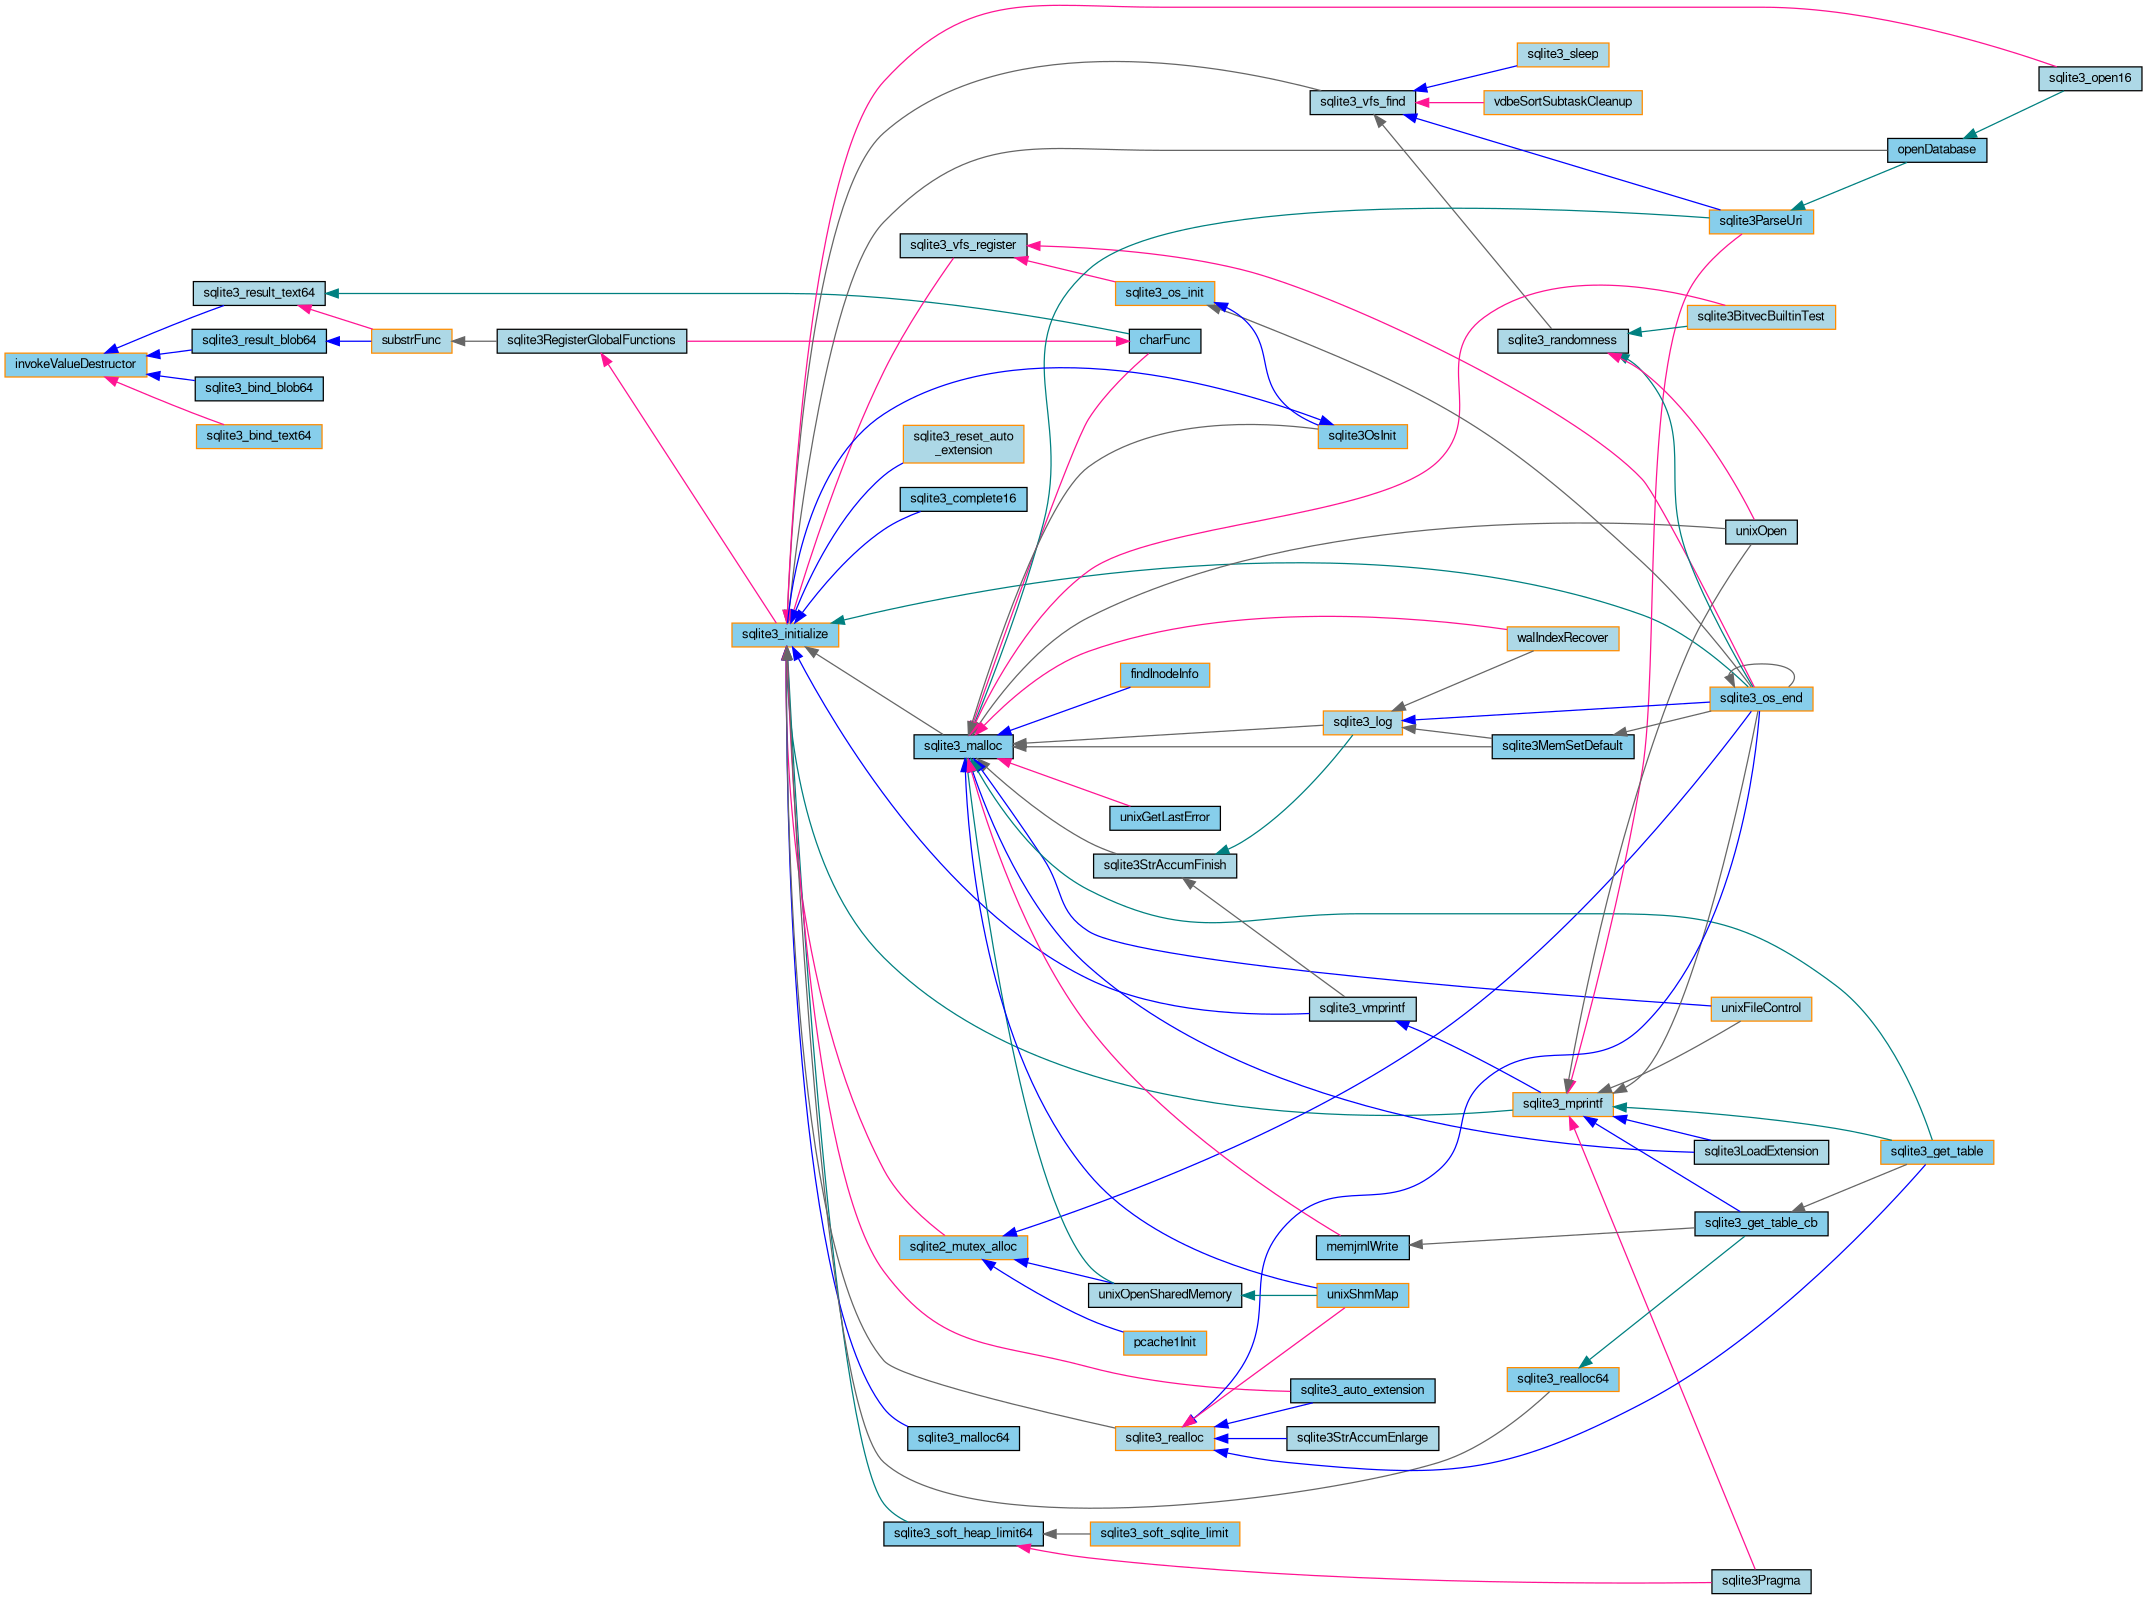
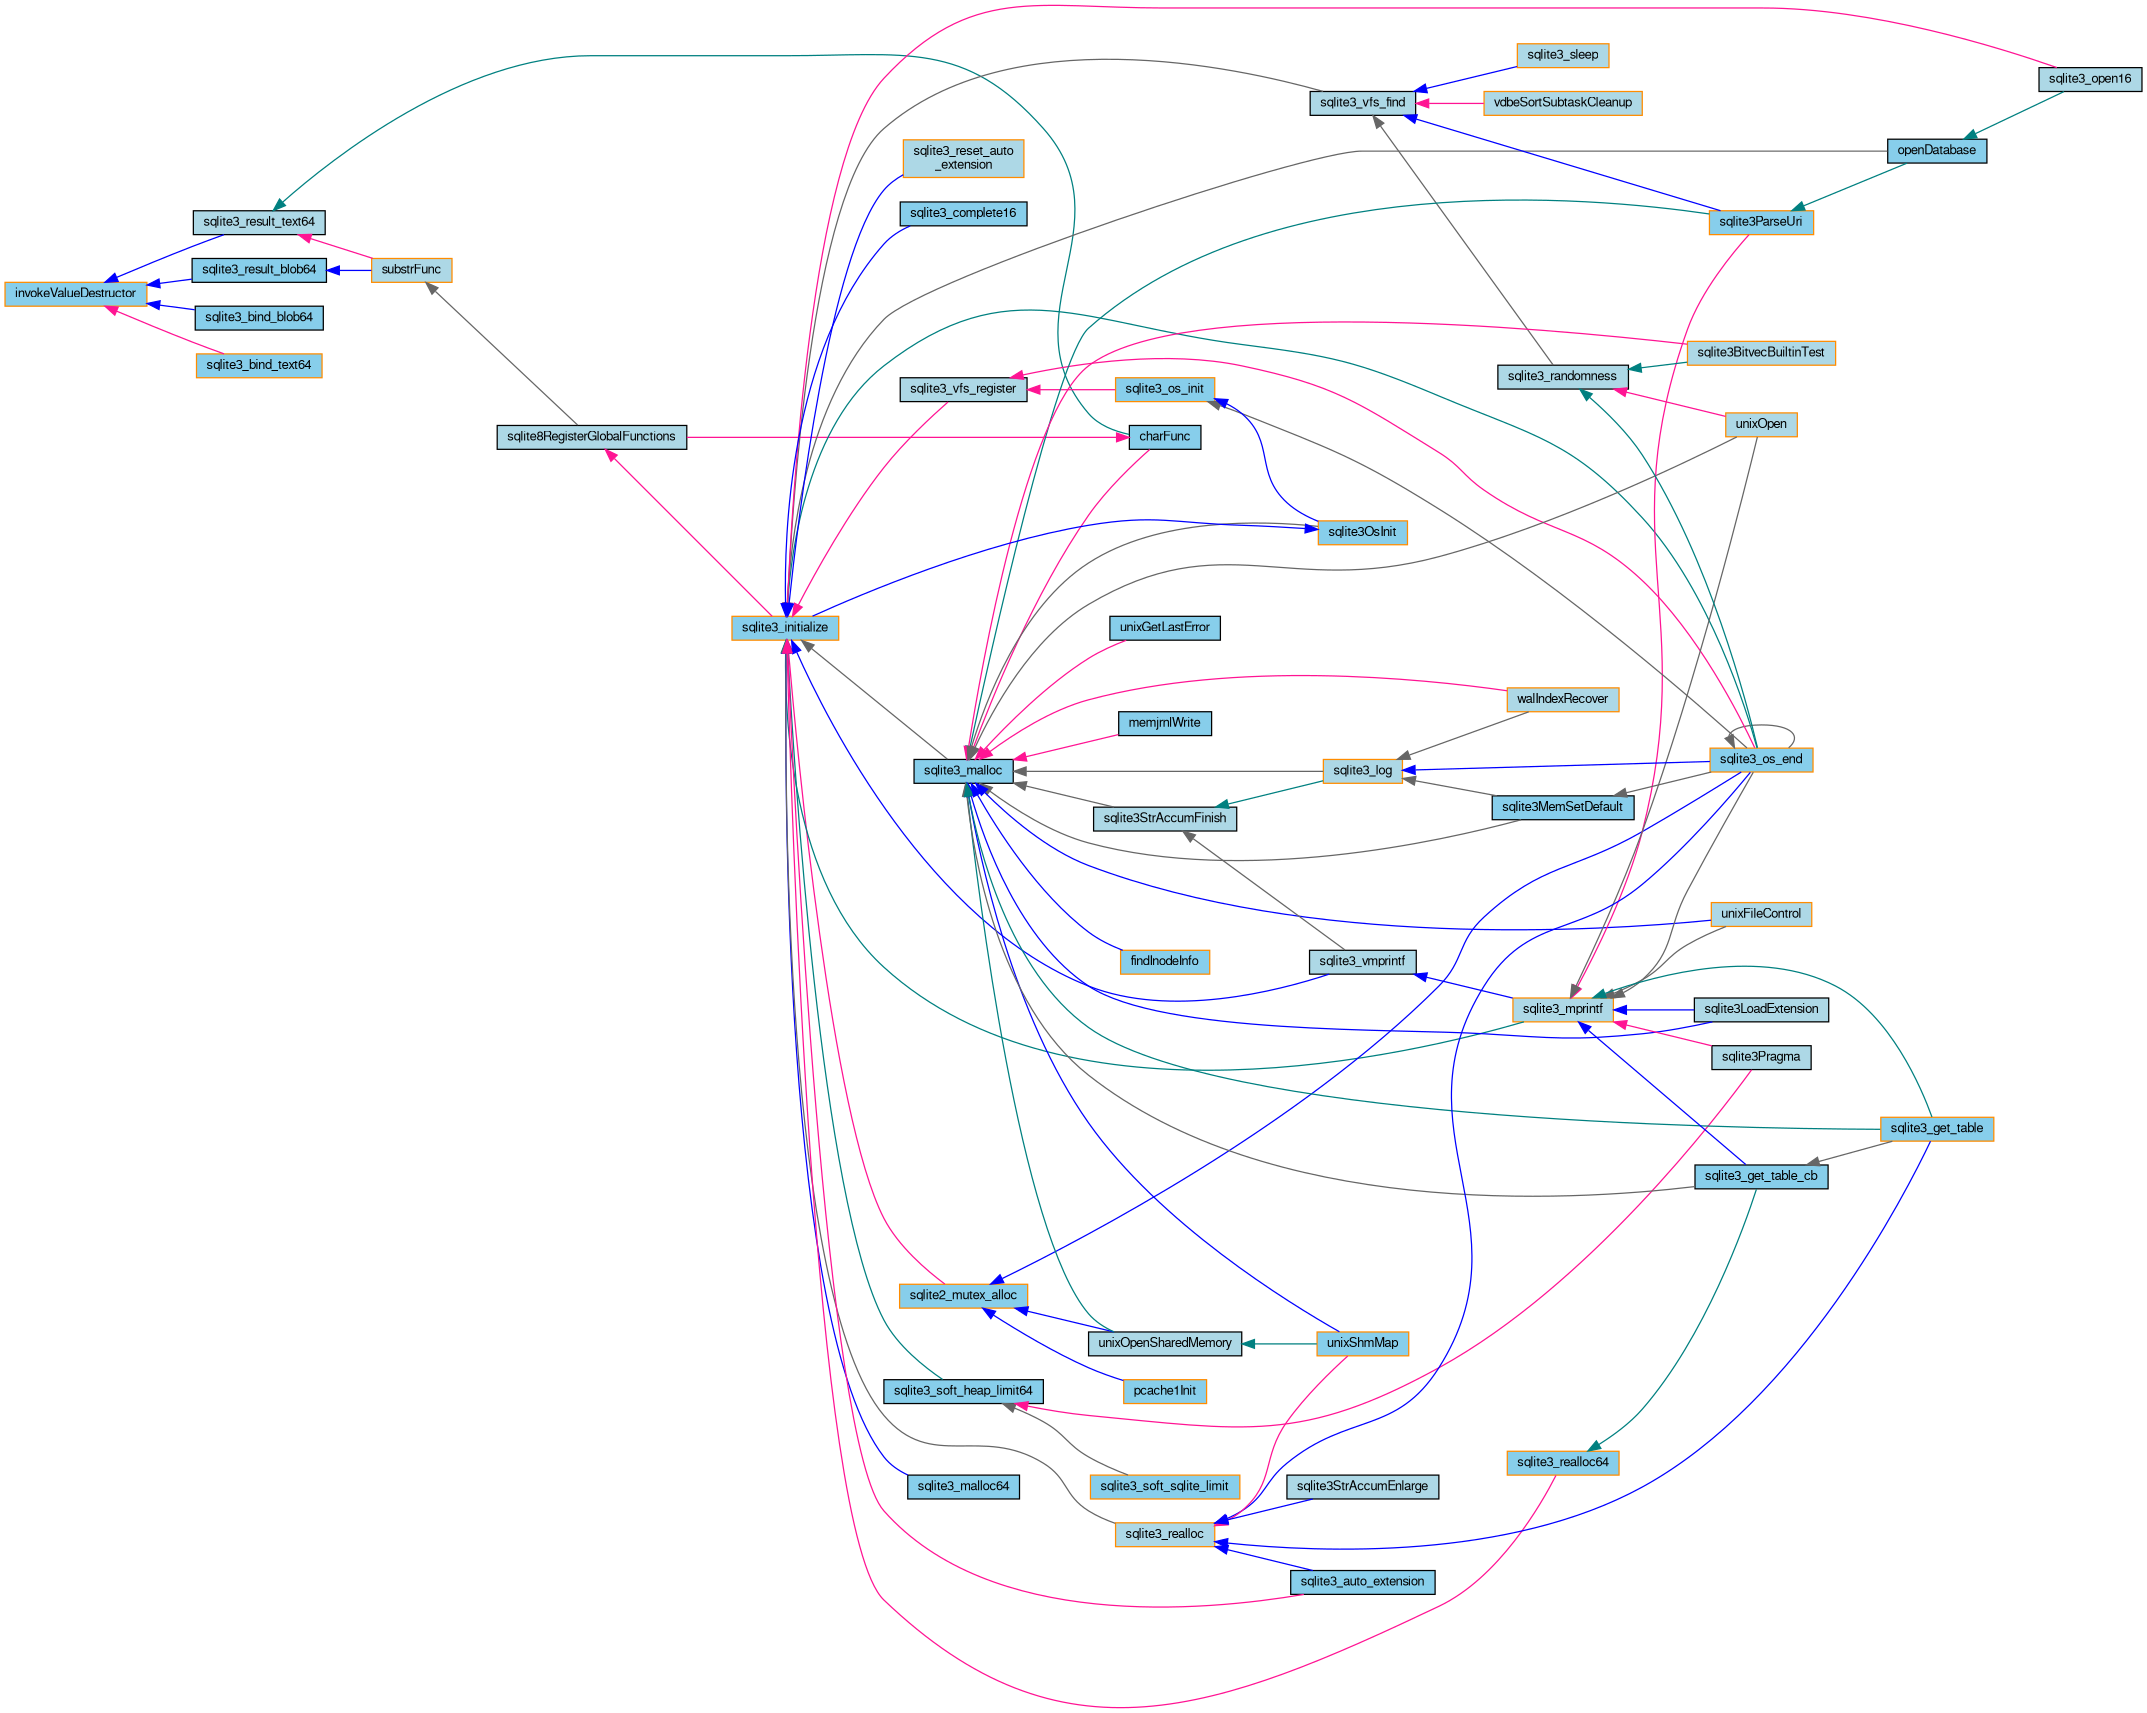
  digraph {
    rankdir=LR
    node [color=darkorange fillcolor=skyblue fontname=FreeSans fontsize=10 shape=record style=filled]
    edge [color=blue dir=back fontname=FreeSans fontsize=10 labelfontname=FreeSans labelfontsize=10 style=solid]
    n1 [fontcolor=black height=0.2 label=invokeValueDestructor width=0.4]
    n2 [color=black height=0.2 label=sqlite3_result_blob64 width=0.4]
    n3 [color=black fillcolor=lightblue height=0.2 label=sqlite3_result_text64 width=0.4]
    n4 [color=black height=0.2 label=sqlite3_bind_blob64 width=0.4]
    n5 [height=0.2 label=sqlite3_bind_text64 width=0.4]
    n6 [fillcolor=lightblue height=0.2 label=substrFunc width=0.4]
    n7 [color=black height=0.2 label=charFunc width=0.4]
-   n8 [color=black fillcolor=lightblue height=0.2 label=sqlite3RegisterGlobalFunctions width=0.4]
+   n8 [color=black fillcolor=lightblue height=0.2 label=sqlite8RegisterGlobalFunctions width=0.4]
    n9 [height=0.2 label=sqlite3_initialize width=0.4]
    n10 [color=black fillcolor=lightblue height=0.2 label=sqlite3_vfs_find width=0.4]
    n11 [height=0.2 label=sqlite3_os_end width=0.4]
    n12 [color=black height=0.2 label=openDatabase width=0.4]
    n13 [color=black fillcolor=lightblue height=0.2 label=sqlite3_open16 width=0.4]
    n14 [color=black fillcolor=lightblue height=0.2 label=sqlite3_vfs_register width=0.4]
    n15 [height=0.2 label=sqlite2_mutex_alloc width=0.4]
    n16 [color=black height=0.2 label=sqlite3_soft_heap_limit64 width=0.4]
    n17 [color=black height=0.2 label=sqlite3_malloc width=0.4]
    n18 [color=black fillcolor=lightblue height=0.2 label=sqlite3_vmprintf width=0.4]
    n19 [fillcolor=lightblue height=0.2 label=sqlite3_mprintf width=0.4]
    n20 [color=black height=0.2 label=sqlite3_malloc64 width=0.4]
    n21 [fillcolor=lightblue height=0.2 label=sqlite3_realloc width=0.4]
    n22 [color=black height=0.2 label=sqlite3_auto_extension width=0.4]
    n23 [height=0.2 label=sqlite3_realloc64 width=0.4]
    n24 [fillcolor=lightblue height=0.2 label="sqlite3_reset_auto\l_extension" width=0.4]
    n25 [color=black height=0.2 label=sqlite3_complete16 width=0.4]
    n26 [color=black fillcolor=lightblue height=0.2 label=sqlite3_randomness width=0.4]
    n27 [fillcolor=lightblue height=0.2 label=vdbeSortSubtaskCleanup width=0.4]
    n28 [height=0.2 label=sqlite3ParseUri width=0.4]
    n29 [fillcolor=lightblue height=0.2 label=sqlite3_sleep width=0.4]
    n30 [height=0.2 label=sqlite3_os_init width=0.4]
    n31 [color=black fillcolor=lightblue height=0.2 label=unixOpenSharedMemory width=0.4]
    n32 [height=0.2 label=pcache1Init width=0.4]
    n33 [height=0.2 label=sqlite3_soft_sqlite_limit width=0.4]
    n34 [color=black fillcolor=lightblue height=0.2 label=sqlite3Pragma width=0.4]
-   n35 [color=black fillcolor=lightblue height=0.2 label=unixOpen width=0.4]
+   n35 [fillcolor=lightblue height=0.2 label=unixOpen width=0.4]
    n36 [fillcolor=lightblue height=0.2 label=sqlite3BitvecBuiltinTest width=0.4]
    n37 [height=0.2 label=sqlite3OsInit width=0.4]
    n38 [height=0.2 label=unixShmMap width=0.4]
    n39 [color=black height=0.2 label=sqlite3MemSetDefault width=0.4]
    n40 [color=black fillcolor=lightblue height=0.2 label=sqlite3StrAccumFinish width=0.4]
    n41 [fillcolor=lightblue height=0.2 label=unixFileControl width=0.4]
    n42 [color=black fillcolor=lightblue height=0.2 label=sqlite3LoadExtension width=0.4]
    n43 [color=black height=0.2 label=sqlite3_get_table_cb width=0.4]
    n44 [height=0.2 label=sqlite3_get_table width=0.4]
    n45 [fillcolor=lightblue height=0.2 label=sqlite3_log width=0.4]
    n46 [fillcolor=lightblue height=0.2 label=walIndexRecover width=0.4]
    n47 [height=0.2 label=findInodeInfo width=0.4]
    n48 [color=black height=0.2 label=unixGetLastError width=0.4]
    n49 [color=black height=0.2 label=memjrnlWrite width=0.4]
    n50 [color=black fillcolor=lightblue height=0.2 label=sqlite3StrAccumEnlarge width=0.4]
    n1 -> n2
    n1 -> n3
    n1 -> n4
    n1 -> n5 [color=deeppink]
    n2 -> n6
    n3 -> n6 [color=deeppink]
    n3 -> n7 [color=teal]
    n6 -> n8 [color=gray40]
    n7 -> n8 [color=deeppink]
    n8 -> n9 [color=deeppink]
    n9 -> n10 [color=gray40]
    n9 -> n11 [color=teal]
    n9 -> n12 [color=gray40]
    n9 -> n13 [color=deeppink]
    n9 -> n14 [color=deeppink]
    n9 -> n15 [color=deeppink]
    n9 -> n16 [color=teal]
    n9 -> n17 [color=gray40]
    n9 -> n18
    n9 -> n19 [color=teal]
    n9 -> n20
    n9 -> n21 [color=gray40]
    n9 -> n22 [color=deeppink]
-   n9 -> n23 [color=gray40]
+   n9 -> n23 [color=deeppink]
    n9 -> n24
    n9 -> n25
    n10 -> n26 [color=gray40]
    n10 -> n27 [color=deeppink]
    n10 -> n28
    n10 -> n29
    n11 -> n11 [color=gray40]
    n12 -> n13 [color=teal]
    n14 -> n11 [color=deeppink]
    n14 -> n30 [color=deeppink]
    n15 -> n11
    n15 -> n31
    n15 -> n32
    n16 -> n33 [color=gray40]
    n16 -> n34 [color=deeppink]
    n17 -> n7 [color=deeppink]
    n17 -> n28 [color=teal]
    n17 -> n31 [color=teal]
    n17 -> n35 [color=gray40]
    n17 -> n36 [color=deeppink]
    n17 -> n37 [color=gray40]
    n17 -> n38
    n17 -> n39 [color=gray40]
    n17 -> n40 [color=gray40]
    n17 -> n41
    n17 -> n42
-   n49 -> n43 [color=gray40]
+   n17 -> n43 [color=gray40]
    n17 -> n44 [color=teal]
    n17 -> n45 [color=gray40]
    n17 -> n46 [color=deeppink]
    n17 -> n47
    n17 -> n48 [color=deeppink]
    n17 -> n49 [color=deeppink]
    n18 -> n19
    n19 -> n11 [color=gray40]
    n19 -> n28 [color=deeppink]
    n19 -> n34 [color=deeppink]
    n19 -> n35 [color=gray40]
    n19 -> n41 [color=gray40]
    n19 -> n42
    n19 -> n43
    n19 -> n44 [color=teal]
    n21 -> n11
    n21 -> n22
    n21 -> n38 [color=deeppink]
    n21 -> n44
    n21 -> n50
    n23 -> n43 [color=teal]
    n26 -> n11 [color=teal]
    n26 -> n35 [color=deeppink]
    n26 -> n36 [color=teal]
    n28 -> n12 [color=teal]
    n30 -> n11 [color=gray40]
    n30 -> n37
    n31 -> n38 [color=teal]
    n37 -> n9
    n39 -> n11 [color=gray40]
    n40 -> n18 [color=gray40]
    n40 -> n45 [color=teal]
    n43 -> n44 [color=gray40]
    n45 -> n11
    n45 -> n39 [color=gray40]
    n45 -> n46 [color=gray40]
  }
